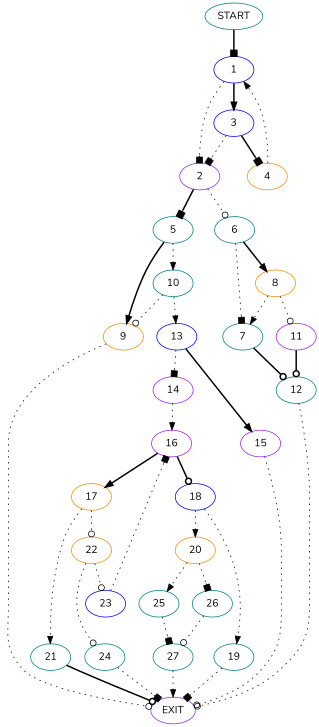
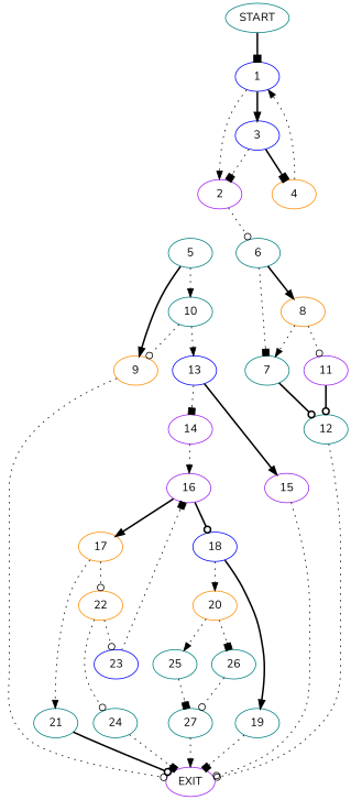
  digraph {
    fontname=Nunito
    node [color=teal fontname=Nunito]
    edge [arrowhead=normal fontname=Nunito style=dotted]
    n1 [label=START]
    1 [color=blue]
    2 [color=purple]
    3 [color=blue]
    n5 [color=purple label=EXIT]
    5
    6
    4 [color=darkorange]
    9 [color=darkorange]
    10
    7
    8 [color=darkorange]
    13 [color=blue]
    12
    11 [color=purple]
    14 [color=purple]
    15 [color=purple]
    16 [color=purple]
    17 [color=darkorange]
    18 [color=blue]
    21
    22 [color=darkorange]
    19
    20 [color=darkorange]
    23 [color=blue]
    24
    25
    26
    27
    n1 -> 1 [arrowhead=box style=bold]
-   1 -> 2 [arrowhead=box]
+   1 -> 2
    1 -> 3 [style=bold]
-   2 -> 5 [arrowhead=box style=bold]
    2 -> 6 [arrowhead=odot]
    3 -> 2 [arrowhead=box]
    3 -> 4 [arrowhead=box style=bold]
    5 -> 9 [style=bold]
    5 -> 10
    6 -> 7 [arrowhead=box]
    6 -> 8 [style=bold]
    4 -> 1
    9 -> n5 [arrowhead=odot]
    10 -> 9 [arrowhead=odot]
    10 -> 13
    7 -> 12 [arrowhead=odot style=bold]
    8 -> 7
    8 -> 11 [arrowhead=odot]
    13 -> 14 [arrowhead=box]
    13 -> 15 [style=bold]
    12 -> n5 [arrowhead=odot]
    11 -> 12 [arrowhead=odot style=bold]
    14 -> 16
    15 -> n5 [arrowhead=odot]
    16 -> 17 [style=bold]
    16 -> 18 [arrowhead=odot style=bold]
    17 -> 21
    17 -> 22 [arrowhead=odot]
-   18 -> 19
+   18 -> 19 [style=bold]
    18 -> 20
    21 -> n5 [arrowhead=odot style=bold]
    22 -> 23 [arrowhead=odot]
    22 -> 24 [arrowhead=odot]
    19 -> n5 [arrowhead=box]
    20 -> 25
    20 -> 26 [arrowhead=box]
    23 -> 16 [arrowhead=box]
    24 -> n5 [arrowhead=box]
    25 -> 27 [arrowhead=box]
    26 -> 27 [arrowhead=odot]
    27 -> n5
  }
